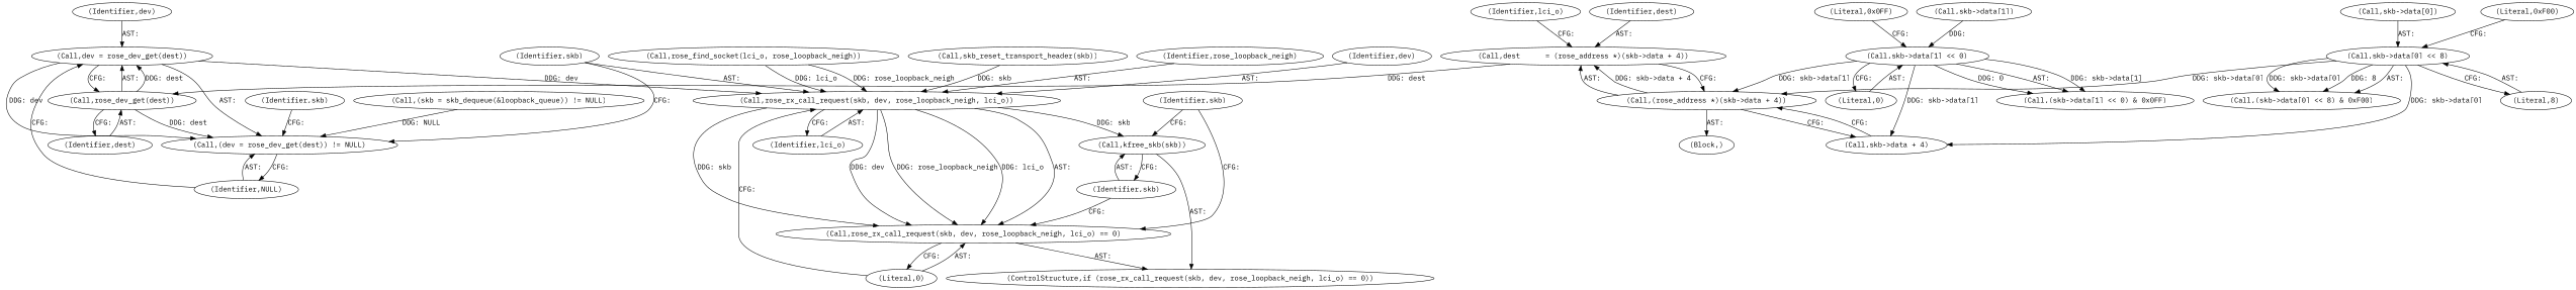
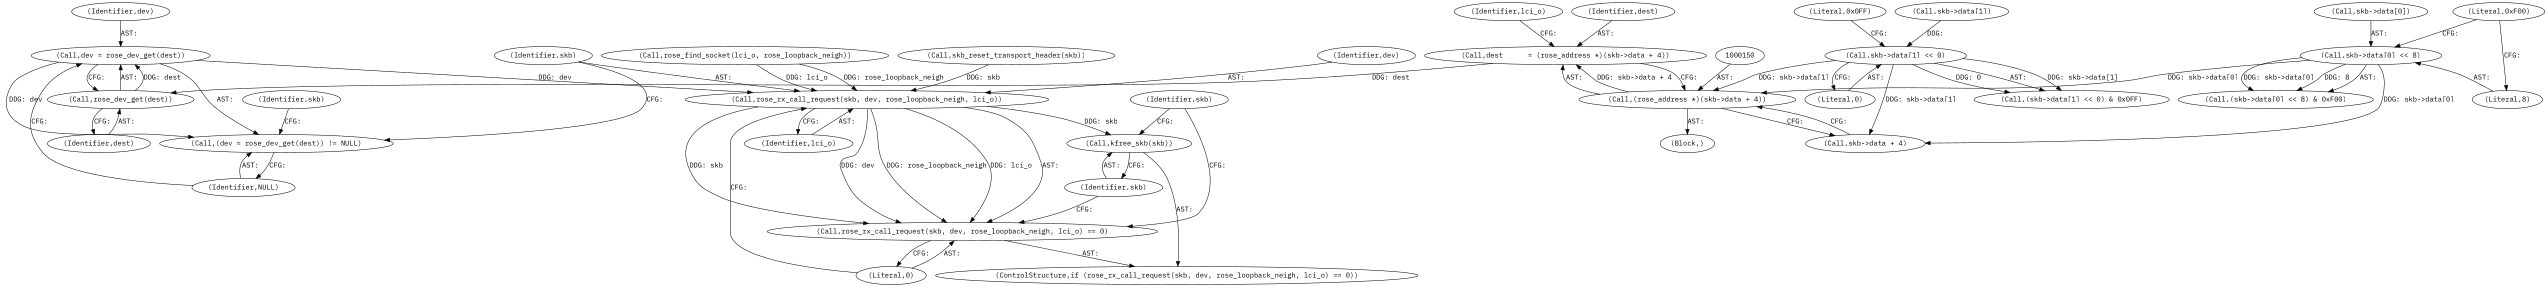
  digraph {
    fontname="IBM Plex Mono"
    node [fontname="IBM Plex Mono"]
    edge [fontname="IBM Plex Mono"]
    n1 [label="(Call,dev = rose_dev_get(dest))"]
    n2 [label="(Call,rose_dev_get(dest))"]
    n3 [label="(Call,(dev = rose_dev_get(dest)) != NULL)"]
    n4 [label="(Call,rose_rx_call_request(skb, dev, rose_loopback_neigh, lci_o))"]
    n5 [label="(Identifier,dest)"]
    n6 [label="(Identifier,NULL)"]
    n7 [label="(Call,rose_rx_call_request(skb, dev, rose_loopback_neigh, lci_o) == 0)"]
    n8 [label="(Call,kfree_skb(skb))"]
    n9 [label="(Identifier,lci_o)"]
    n10 [label="(Call,dest      = (rose_address *)(skb->data + 4))"]
    n11 [label="(Call,(rose_address *)(skb->data + 4))"]
    n12 [label="(Block,)"]
    n13 [label="(Call,skb->data + 4)"]
    n14 [label="(Call,skb->data[1] << 0)"]
    n15 [label="(Call,(skb->data[1] << 0) & 0x0FF)"]
    n16 [label="(Literal,0)"]
    n17 [label="(Call,skb->data[0] << 8)"]
    n18 [label="(Literal,8)"]
    n19 [label="(Call,(skb->data[0] << 8) & 0xF00)"]
    n20 [label="(Literal,0)"]
    n21 [label="(ControlStructure,if (rose_rx_call_request(skb, dev, rose_loopback_neigh, lci_o) == 0))"]
    n22 [label="(Identifier,skb)"]
    n23 [label="(Call,skb->data[0])"]
    n24 [label="(Call,rose_find_socket(lci_o, rose_loopback_neigh))"]
    n25 [label="(Identifier,skb)"]
    n26 [label="(Identifier,skb)"]
    n27 [label="(Identifier,lci_o)"]
    n28 [label="(Literal,0x0FF)"]
    n29 [label="(Call,skb_reset_transport_header(skb))"]
    n30 [label="(Identifier,dev)"]
    n31 [label="(Identifier,dest)"]
-   n32 [label="(Identifier,rose_loopback_neigh)"]
    n33 [label="(Call,skb->data[1])"]
    n34 [label="(Identifier,dev)"]
-   n35 [label="(Call,(skb = skb_dequeue(&loopback_queue)) != NULL)"]
    n36 [label="(Identifier,skb)"]
    n37 [label="(Literal,0xF00)"]
+   1000150
    n1 -> n2 [label="CFG: "]
    n1 -> n3 [label="AST: "]
    n1 -> n3 [label="DDG: dev"]
    n1 -> n4 [label="DDG: dev"]
    n2 -> n1 [label="AST: "]
    n2 -> n1 [label="DDG: dest"]
-   n2 -> n3 [label="DDG: dest"]
    n2 -> n5 [label="CFG: "]
    n3 -> n6 [label="CFG: "]
    n4 -> n7 [label="AST: "]
    n4 -> n7 [label="DDG: skb"]
    n4 -> n7 [label="DDG: dev"]
    n4 -> n7 [label="DDG: rose_loopback_neigh"]
    n4 -> n7 [label="DDG: lci_o"]
    n4 -> n8 [label="DDG: skb"]
    n4 -> n9 [label="CFG: "]
    n5 -> n2 [label="AST: "]
    n6 -> n1 [label="CFG: "]
    n6 -> n3 [label="AST: "]
    n7 -> n20 [label="CFG: "]
    n7 -> n21 [label="AST: "]
    n8 -> n21 [label="AST: "]
    n8 -> n22 [label="CFG: "]
    n9 -> n4 [label="AST: "]
    n10 -> n2 [label="DDG: dest"]
    n10 -> n11 [label="CFG: "]
    n11 -> n10 [label="AST: "]
    n11 -> n10 [label="DDG: skb->data + 4"]
    n11 -> n12 [label="AST: "]
    n11 -> n13 [label="CFG: "]
    n13 -> n11 [label="CFG: "]
    n14 -> n11 [label="DDG: skb->data[1]"]
    n14 -> n13 [label="DDG: skb->data[1]"]
    n14 -> n15 [label="AST: "]
    n14 -> n15 [label="DDG: skb->data[1]"]
    n14 -> n15 [label="DDG: 0"]
    n14 -> n16 [label="CFG: "]
    n16 -> n14 [label="AST: "]
    n17 -> n11 [label="DDG: skb->data[0]"]
    n17 -> n13 [label="DDG: skb->data[0]"]
-   n17 -> n18 [label="CFG: "]
+   n37 -> n18 [label="CFG: "]
    n17 -> n19 [label="AST: "]
    n17 -> n19 [label="DDG: skb->data[0]"]
    n17 -> n19 [label="DDG: 8"]
    n18 -> n17 [label="AST: "]
    n20 -> n4 [label="CFG: "]
    n20 -> n7 [label="AST: "]
    n22 -> n7 [label="CFG: "]
    n22 -> n8 [label="AST: "]
    n23 -> n17 [label="AST: "]
    n24 -> n4 [label="DDG: rose_loopback_neigh"]
    n24 -> n4 [label="DDG: lci_o"]
    n25 -> n3 [label="CFG: "]
    n25 -> n4 [label="AST: "]
    n26 -> n3 [label="CFG: "]
    n27 -> n10 [label="CFG: "]
    n28 -> n14 [label="CFG: "]
    n29 -> n4 [label="DDG: skb"]
    n30 -> n1 [label="AST: "]
    n31 -> n10 [label="AST: "]
-   n32 -> n4 [label="AST: "]
    n33 -> n14 [label="DDG: "]
    n34 -> n4 [label="AST: "]
-   n35 -> n3 [label="DDG: NULL"]
    n36 -> n7 [label="CFG: "]
    n36 -> n8 [label="CFG: "]
    n37 -> n17 [label="CFG: "]
+   1000150 -> n11 [label="AST: "]
  }
